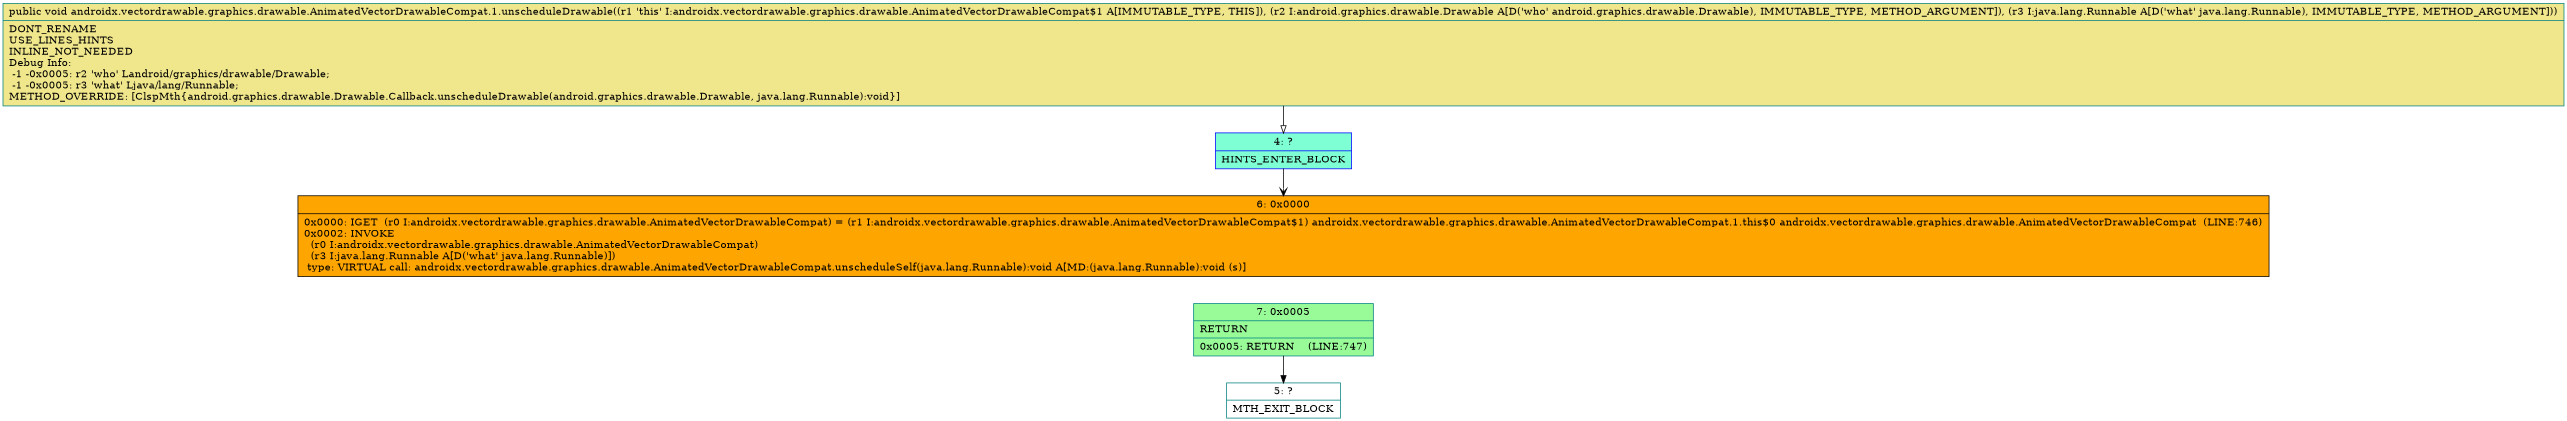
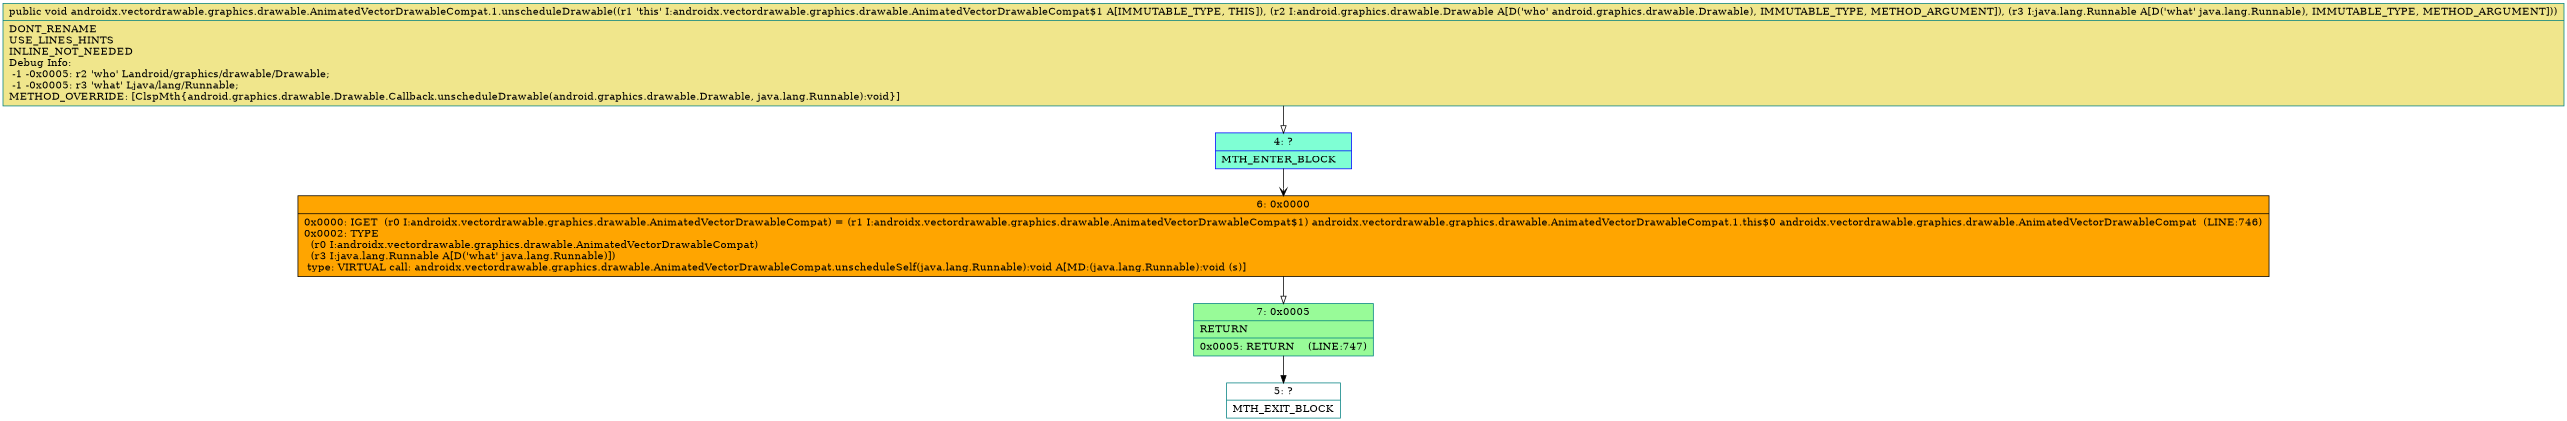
  digraph {
    node [color=teal shape=record style=filled]
    edge [arrowhead=onormal]
-   n1 [color=blue fillcolor=aquamarine label="{4\:\ ?|HINTS_ENTER_BLOCK\l}"]
-   n2 [color=black fillcolor=orange label="{6\:\ 0x0000|0x0000: IGET  (r0 I:androidx.vectordrawable.graphics.drawable.AnimatedVectorDrawableCompat) = (r1 I:androidx.vectordrawable.graphics.drawable.AnimatedVectorDrawableCompat$1) androidx.vectordrawable.graphics.drawable.AnimatedVectorDrawableCompat.1.this$0 androidx.vectordrawable.graphics.drawable.AnimatedVectorDrawableCompat  (LINE:746)\l0x0002: INVOKE  \l  (r0 I:androidx.vectordrawable.graphics.drawable.AnimatedVectorDrawableCompat)\l  (r3 I:java.lang.Runnable A[D('what' java.lang.Runnable)])\l type: VIRTUAL call: androidx.vectordrawable.graphics.drawable.AnimatedVectorDrawableCompat.unscheduleSelf(java.lang.Runnable):void A[MD:(java.lang.Runnable):void (s)]\l}"]
+   n1 [color=blue fillcolor=aquamarine label="{4\:\ ?|MTH_ENTER_BLOCK\l}"]
+   n2 [color=black fillcolor=orange label="{6\:\ 0x0000|0x0000: IGET  (r0 I:androidx.vectordrawable.graphics.drawable.AnimatedVectorDrawableCompat) = (r1 I:androidx.vectordrawable.graphics.drawable.AnimatedVectorDrawableCompat$1) androidx.vectordrawable.graphics.drawable.AnimatedVectorDrawableCompat.1.this$0 androidx.vectordrawable.graphics.drawable.AnimatedVectorDrawableCompat  (LINE:746)\l0x0002: TYPE  \l  (r0 I:androidx.vectordrawable.graphics.drawable.AnimatedVectorDrawableCompat)\l  (r3 I:java.lang.Runnable A[D('what' java.lang.Runnable)])\l type: VIRTUAL call: androidx.vectordrawable.graphics.drawable.AnimatedVectorDrawableCompat.unscheduleSelf(java.lang.Runnable):void A[MD:(java.lang.Runnable):void (s)]\l}"]
    n3 [fillcolor=palegreen label="{7\:\ 0x0005|RETURN\l|0x0005: RETURN    (LINE:747)\l}"]
    n4 [fillcolor=white label="{5\:\ ?|MTH_EXIT_BLOCK\l}"]
    n5 [fillcolor=khaki label="{public void androidx.vectordrawable.graphics.drawable.AnimatedVectorDrawableCompat.1.unscheduleDrawable((r1 'this' I:androidx.vectordrawable.graphics.drawable.AnimatedVectorDrawableCompat$1 A[IMMUTABLE_TYPE, THIS]), (r2 I:android.graphics.drawable.Drawable A[D('who' android.graphics.drawable.Drawable), IMMUTABLE_TYPE, METHOD_ARGUMENT]), (r3 I:java.lang.Runnable A[D('what' java.lang.Runnable), IMMUTABLE_TYPE, METHOD_ARGUMENT]))  | DONT_RENAME\lUSE_LINES_HINTS\lINLINE_NOT_NEEDED\lDebug Info:\l  \-1 \-0x0005: r2 'who' Landroid\/graphics\/drawable\/Drawable;\l  \-1 \-0x0005: r3 'what' Ljava\/lang\/Runnable;\lMETHOD_OVERRIDE: [ClspMth\{android.graphics.drawable.Drawable.Callback.unscheduleDrawable(android.graphics.drawable.Drawable, java.lang.Runnable):void\}]\l}"]
    n1 -> n2 [arrowhead=vee]
+   n2 -> n3
    n3 -> n4 [arrowhead=normal]
    n5 -> n1
  }
